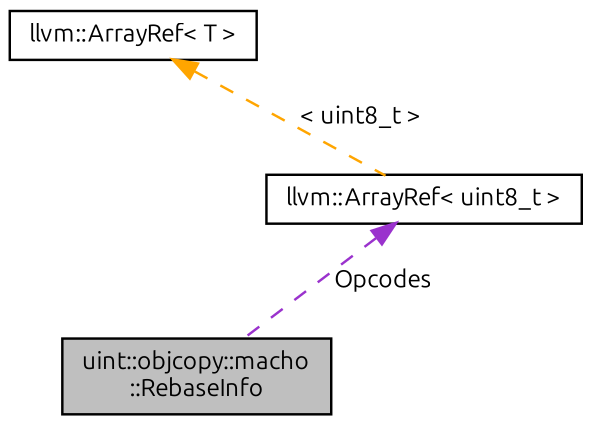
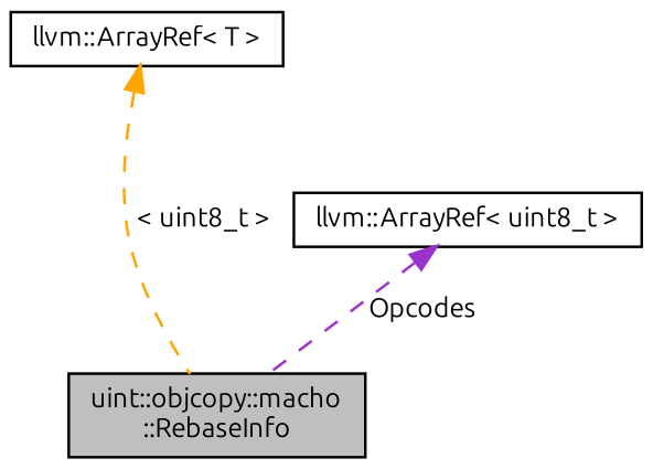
  digraph {
    fontname=Ubuntu
    node [color=black fontname=Ubuntu fontsize=10 shape=record]
    edge [dir=back fontname=Ubuntu fontsize=10 labelfontname=Helvetica labelfontsize=10 style=dashed]
    n1 [fillcolor=grey75 fontcolor=black height=0.2 label="uint::objcopy::macho\l::RebaseInfo" style=filled width=0.4]
    n2 [height=0.2 label="llvm::ArrayRef\< uint8_t \>" width=0.4]
    n3 [height=0.2 label="llvm::ArrayRef\< T \>" width=0.4]
    n2 -> n1 [color=darkorchid3 label=" Opcodes"]
-   n3 -> n2 [color=orange label=" \< uint8_t \>"]
+   n3 -> n1 [color=orange label=" \< uint8_t \>"]
  }
